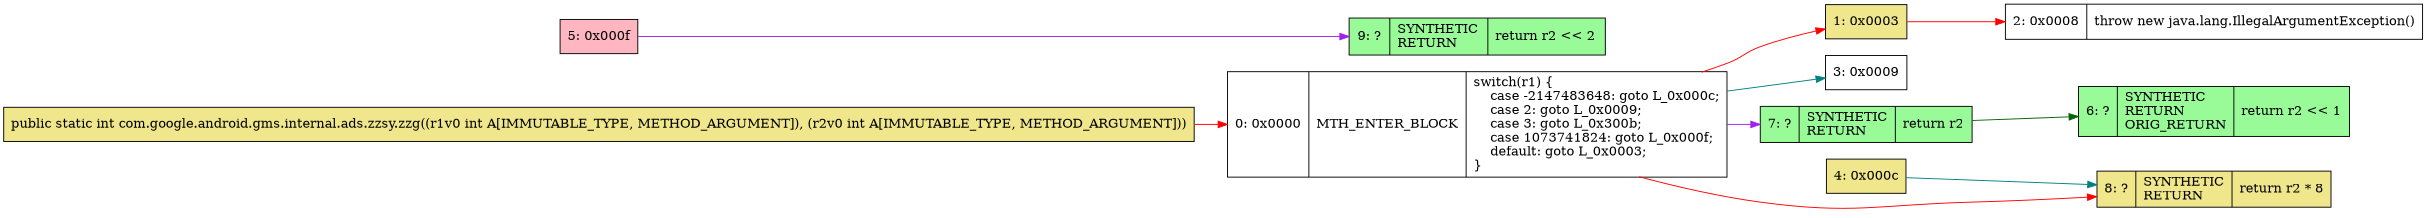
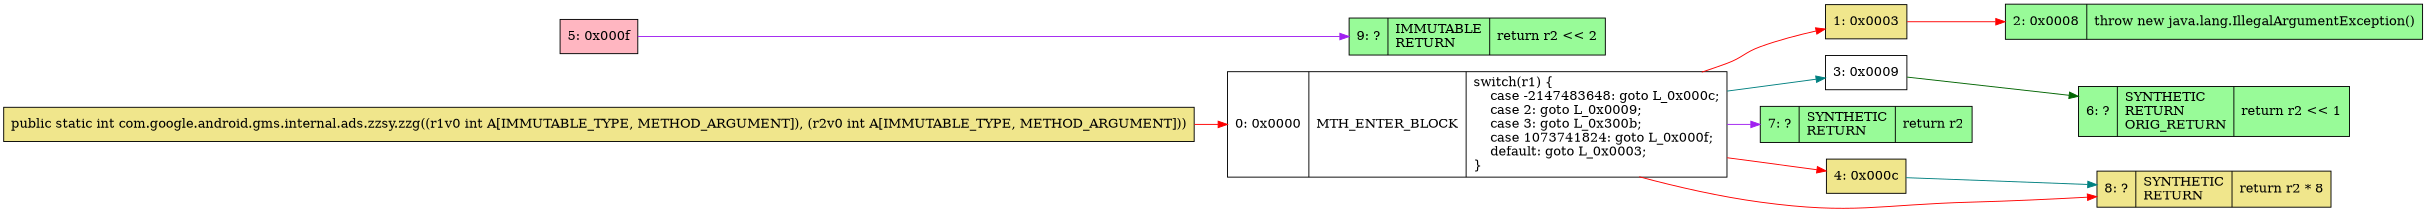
  digraph {
    rankdir=LR
    node [fillcolor=khaki shape=record style=filled]
    edge [color=red]
    n1 [fillcolor=white label="{0\:\ 0x0000|MTH_ENTER_BLOCK\l|switch(r1) \{\l    case \-2147483648: goto L_0x000c;\l    case 2: goto L_0x0009;\l    case 3: goto L_0x300b;\l    case 1073741824: goto L_0x000f;\l    default: goto L_0x0003;\l\}\l}"]
    n2 [label="{1\:\ 0x0003}"]
    n3 [fillcolor=white label="{3\:\ 0x0009}"]
    n4 [label="{4\:\ 0x000c}"]
    n5 [fillcolor=palegreen label="{7\:\ ?|SYNTHETIC\lRETURN\l|return r2\l}"]
    n6 [label="{8\:\ ?|SYNTHETIC\lRETURN\l|return r2 * 8\l}"]
-   n7 [fillcolor=white label="{2\:\ 0x0008|throw new java.lang.IllegalArgumentException()\l}"]
+   n7 [fillcolor=palegreen label="{2\:\ 0x0008|throw new java.lang.IllegalArgumentException()\l}"]
    n8 [fillcolor=palegreen label="{6\:\ ?|SYNTHETIC\lRETURN\lORIG_RETURN\l|return r2 \<\< 1\l}"]
    n9 [fillcolor=lightpink label="{5\:\ 0x000f}"]
-   n10 [fillcolor=palegreen label="{9\:\ ?|SYNTHETIC\lRETURN\l|return r2 \<\< 2\l}"]
+   n10 [fillcolor=palegreen label="{9\:\ ?|IMMUTABLE\lRETURN\l|return r2 \<\< 2\l}"]
    n11 [label="{public static int com.google.android.gms.internal.ads.zzsy.zzg((r1v0 int A[IMMUTABLE_TYPE, METHOD_ARGUMENT]), (r2v0 int A[IMMUTABLE_TYPE, METHOD_ARGUMENT])) }"]
    n1 -> n2
    n1 -> n3 [color=teal]
+   n1 -> n4
    n1 -> n5 [color=purple]
    n1 -> n6
    n2 -> n7
-   n5 -> n8 [color=darkgreen]
+   n3 -> n8 [color=darkgreen]
    n4 -> n6 [color=teal]
    n9 -> n10 [color=purple]
    n11 -> n1
  }
